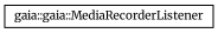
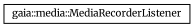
  digraph {
    rankdir=TB
    fontname=Merriweather
-   n1 [color=black fillcolor=white fontname=Merriweather fontsize=10 height=0.2 label="gaia::gaia::MediaRecorderListener" shape=record style=filled width=0.4]
+   n1 [color=black fillcolor=white fontname=Merriweather fontsize=10 height=0.2 label="gaia::media::MediaRecorderListener" shape=record style=filled width=0.4]
  }
